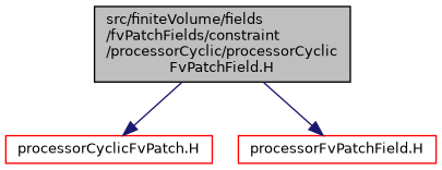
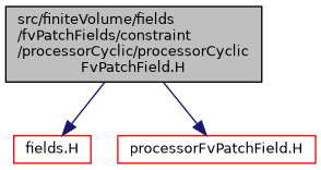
  digraph {
    node [color=red fontname=Helvetica fontsize=10 shape=record]
    edge [color=midnightblue fontname=Helvetica fontsize=10 labelfontname=Helvetica labelfontsize=10 style=solid]
    n1 [color=black fillcolor=grey75 fontcolor=black height=0.2 label="src/finiteVolume/fields\l/fvPatchFields/constraint\l/processorCyclic/processorCyclic\lFvPatchField.H" style=filled width=0.4]
-   n2 [height=0.2 label="processorCyclicFvPatch.H" width=0.4]
+   n2 [height=0.2 label="fields.H" width=0.4]
    n3 [height=0.2 label="processorFvPatchField.H" width=0.4]
    n1 -> n2
    n1 -> n3
  }
